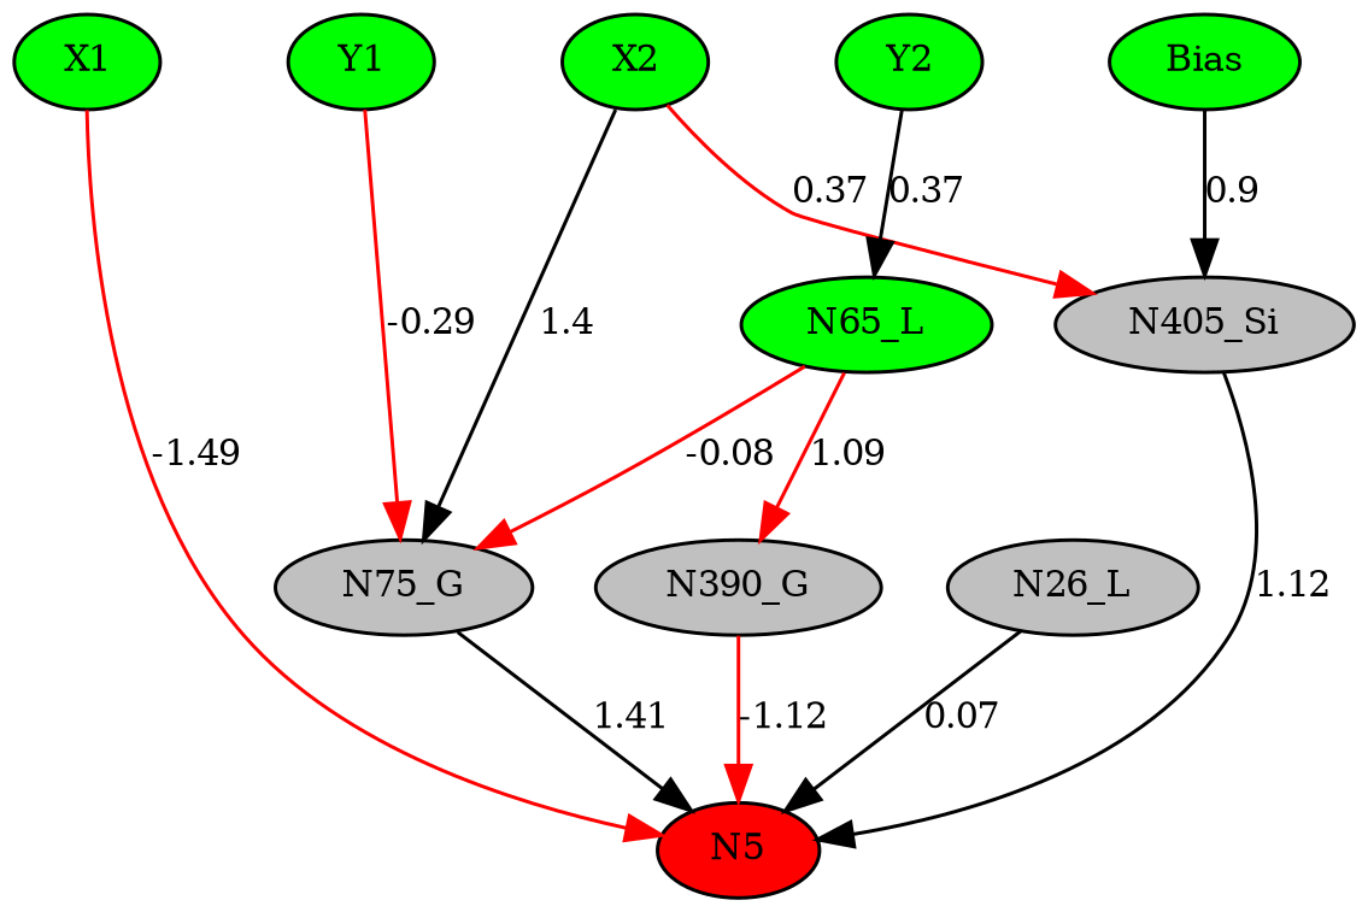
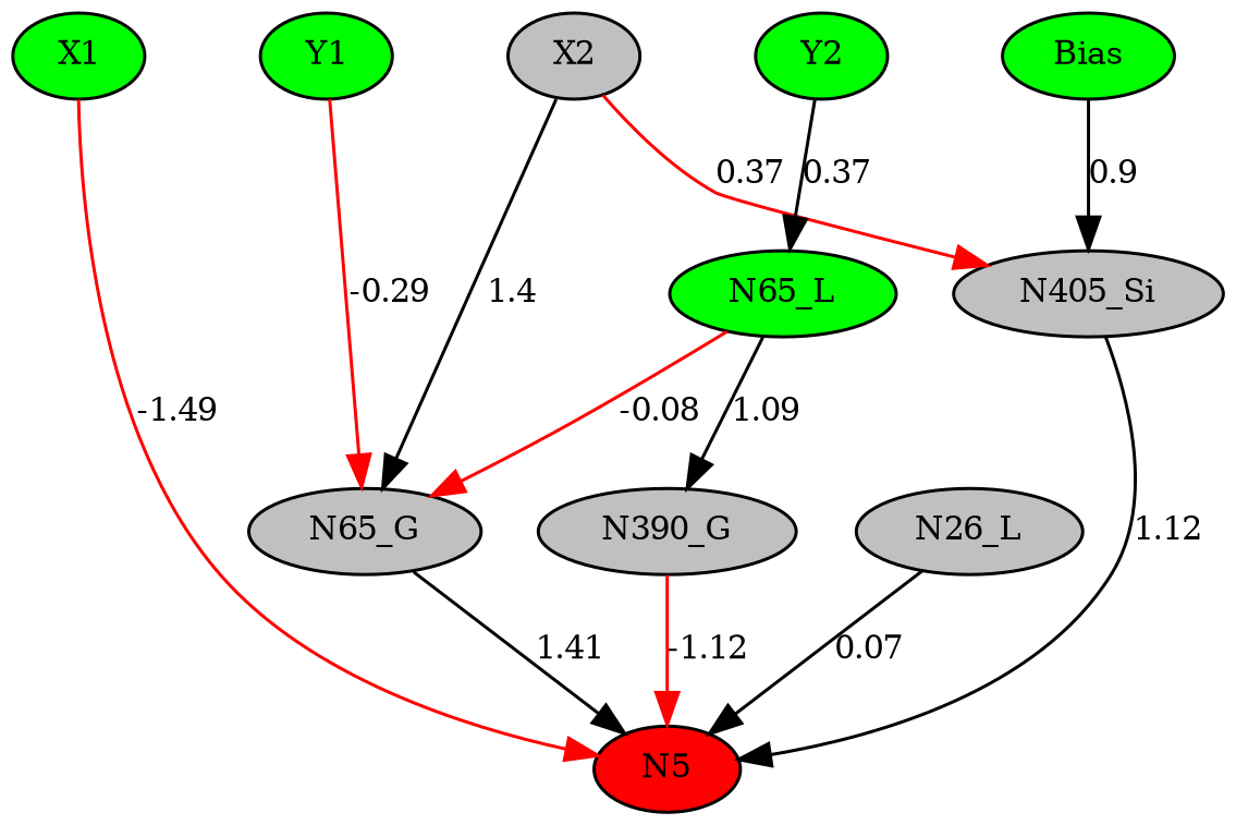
  digraph {
    node [fillcolor=green fontsize=10 shape=ellipse style=filled]
    edge [color=black fontsize=10]
    N5 [fillcolor=red height=0.1 width=0.1]
    n2 [height=0.1 label=Bias width=0.1]
    n3 [height=0.1 label=X1 width=0.1]
    n4 [height=0.1 label=Y1 width=0.1]
-   n5 [height=0.1 label=X2 width=0.1]
+   n5 [fillcolor=gray height=0.1 label=X2 width=0.1]
    n6 [height=0.1 label=Y2 width=0.1]
    n7 [fillcolor=gray height=0.1 label=N405_Si width=0.1]
-   n8 [fillcolor=gray height=0.1 label=N75_G width=0.1]
+   n8 [fillcolor=gray height=0.1 label=N65_G width=0.1]
    n9 [height=0.1 label=N65_L width=0.1]
    n10 [fillcolor=gray height=0.1 label=N26_L width=0.1]
    n11 [fillcolor=gray height=0.1 label=N390_G width=0.1]
    subgraph sub_1 {
      rank=same
      N5
    }
    subgraph sub_2 {
      rank=same
      n2
      n3
      n4
      n5
      n6
    }
    n2 -> n7 [label=0.9]
    n3 -> N5 [arrowType=inv color=red label=-1.49]
    n3 -> n4 [style=invis color="" fontsize=""]
    n4 -> n5 [style=invis color="" fontsize=""]
    n4 -> n8 [arrowType=inv color=red label=-0.29]
    n5 -> n6 [style=invis color="" fontsize=""]
    n5 -> n7 [arrowType=inv color=red label=0.37]
    n5 -> n8 [label=1.4]
    n6 -> n2 [style=invis color="" fontsize=""]
    n6 -> n9 [label=0.37]
    n7 -> N5 [label=1.12]
    n8 -> N5 [label=1.41]
    n9 -> n8 [arrowType=inv color=red label=-0.08]
-   n9 -> n11 [color=red label=1.09]
+   n9 -> n11 [label=1.09]
    n10 -> N5 [label=0.07]
    n11 -> N5 [arrowType=inv color=red label=-1.12]
  }
